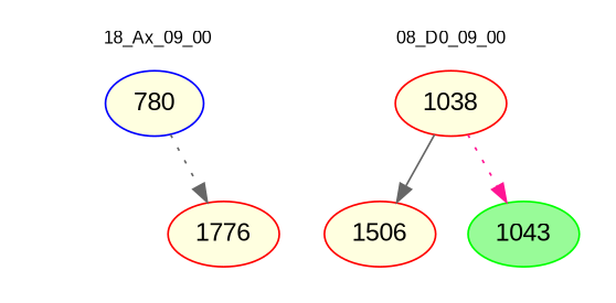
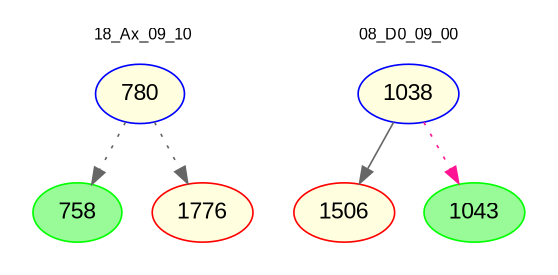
  digraph {
    fontname="Liberation Sans"
    node [color=blue fillcolor=lightyellow fontname="Liberation Sans" style=filled]
    edge [color=gray40 fontname="Liberation Sans" style=dotted]
    n1 [label=780]
+   n2 [color=green fillcolor=palegreen label=758]
    n3 [color=red label=1776]
-   n4 [color=red label=1038]
+   n4 [label=1038]
    n5 [color=red label=1506]
    n6 [color=green fillcolor=palegreen label=1043]
    subgraph cluster_1 {
      color=white
      fontsize=10
-     label="18_Ax_09_00"
+     label="18_Ax_09_10"
      n1
+     n2
      n3
    }
    subgraph cluster_2 {
      color=white
      fontsize=10
      label="08_D0_09_00"
      n4
      n5
      n6
    }
+   n1 -> n2
    n1 -> n3
    n4 -> n5 [style=solid]
    n4 -> n6 [color=deeppink]
  }
